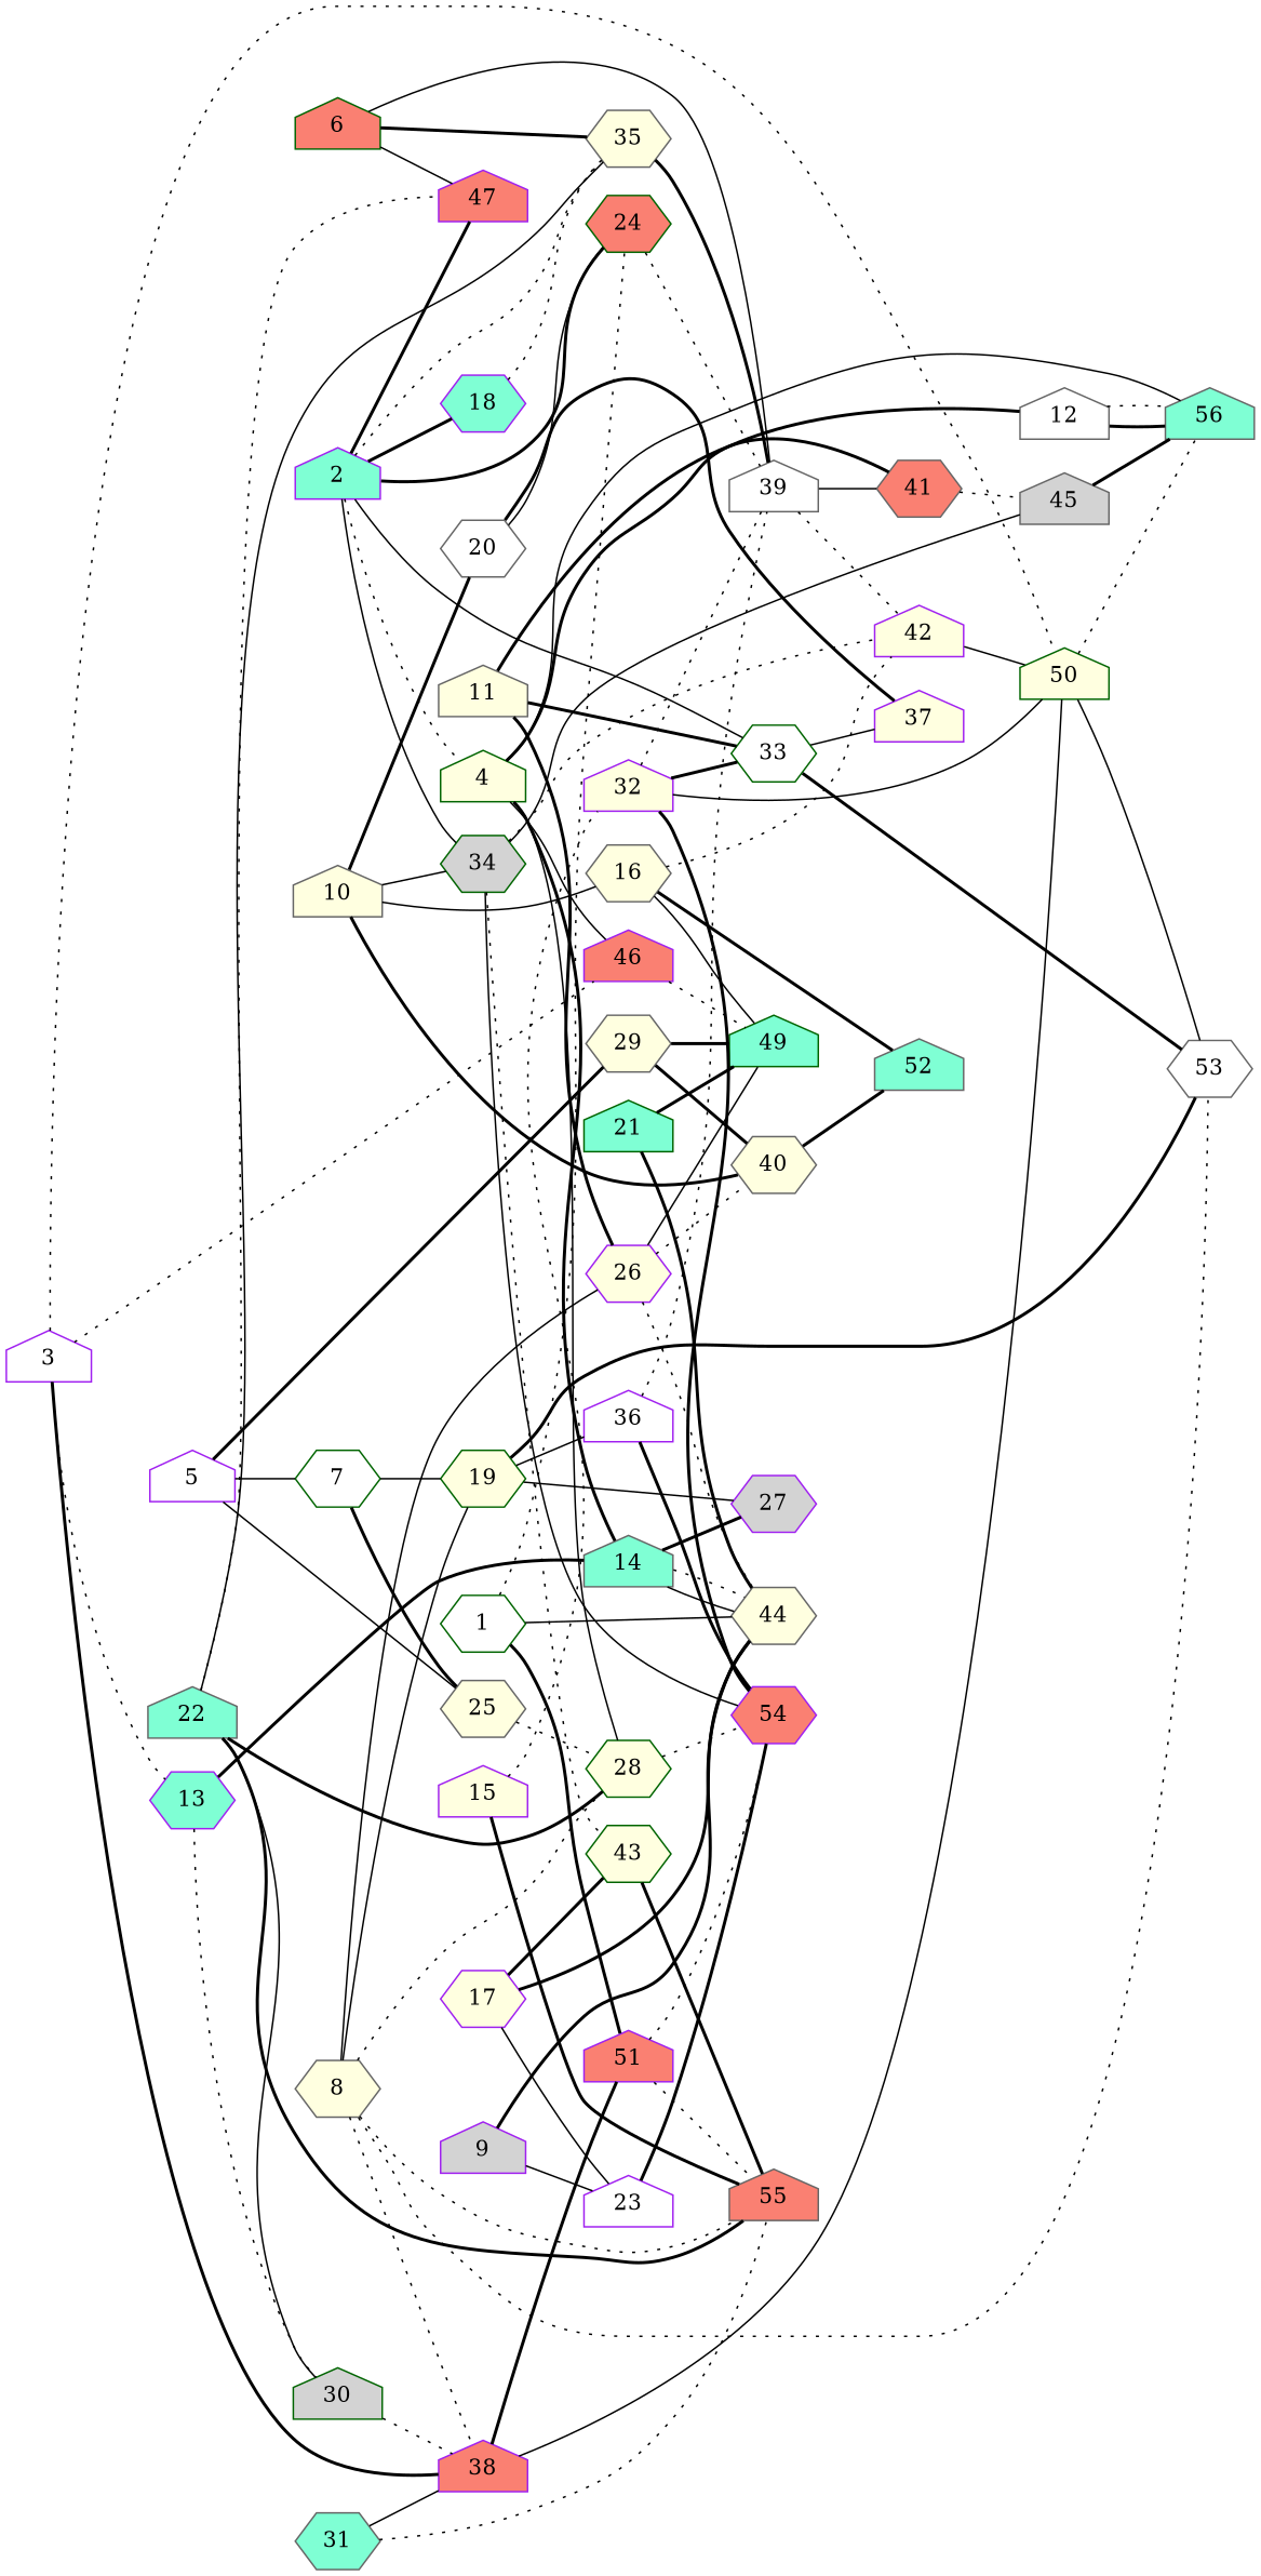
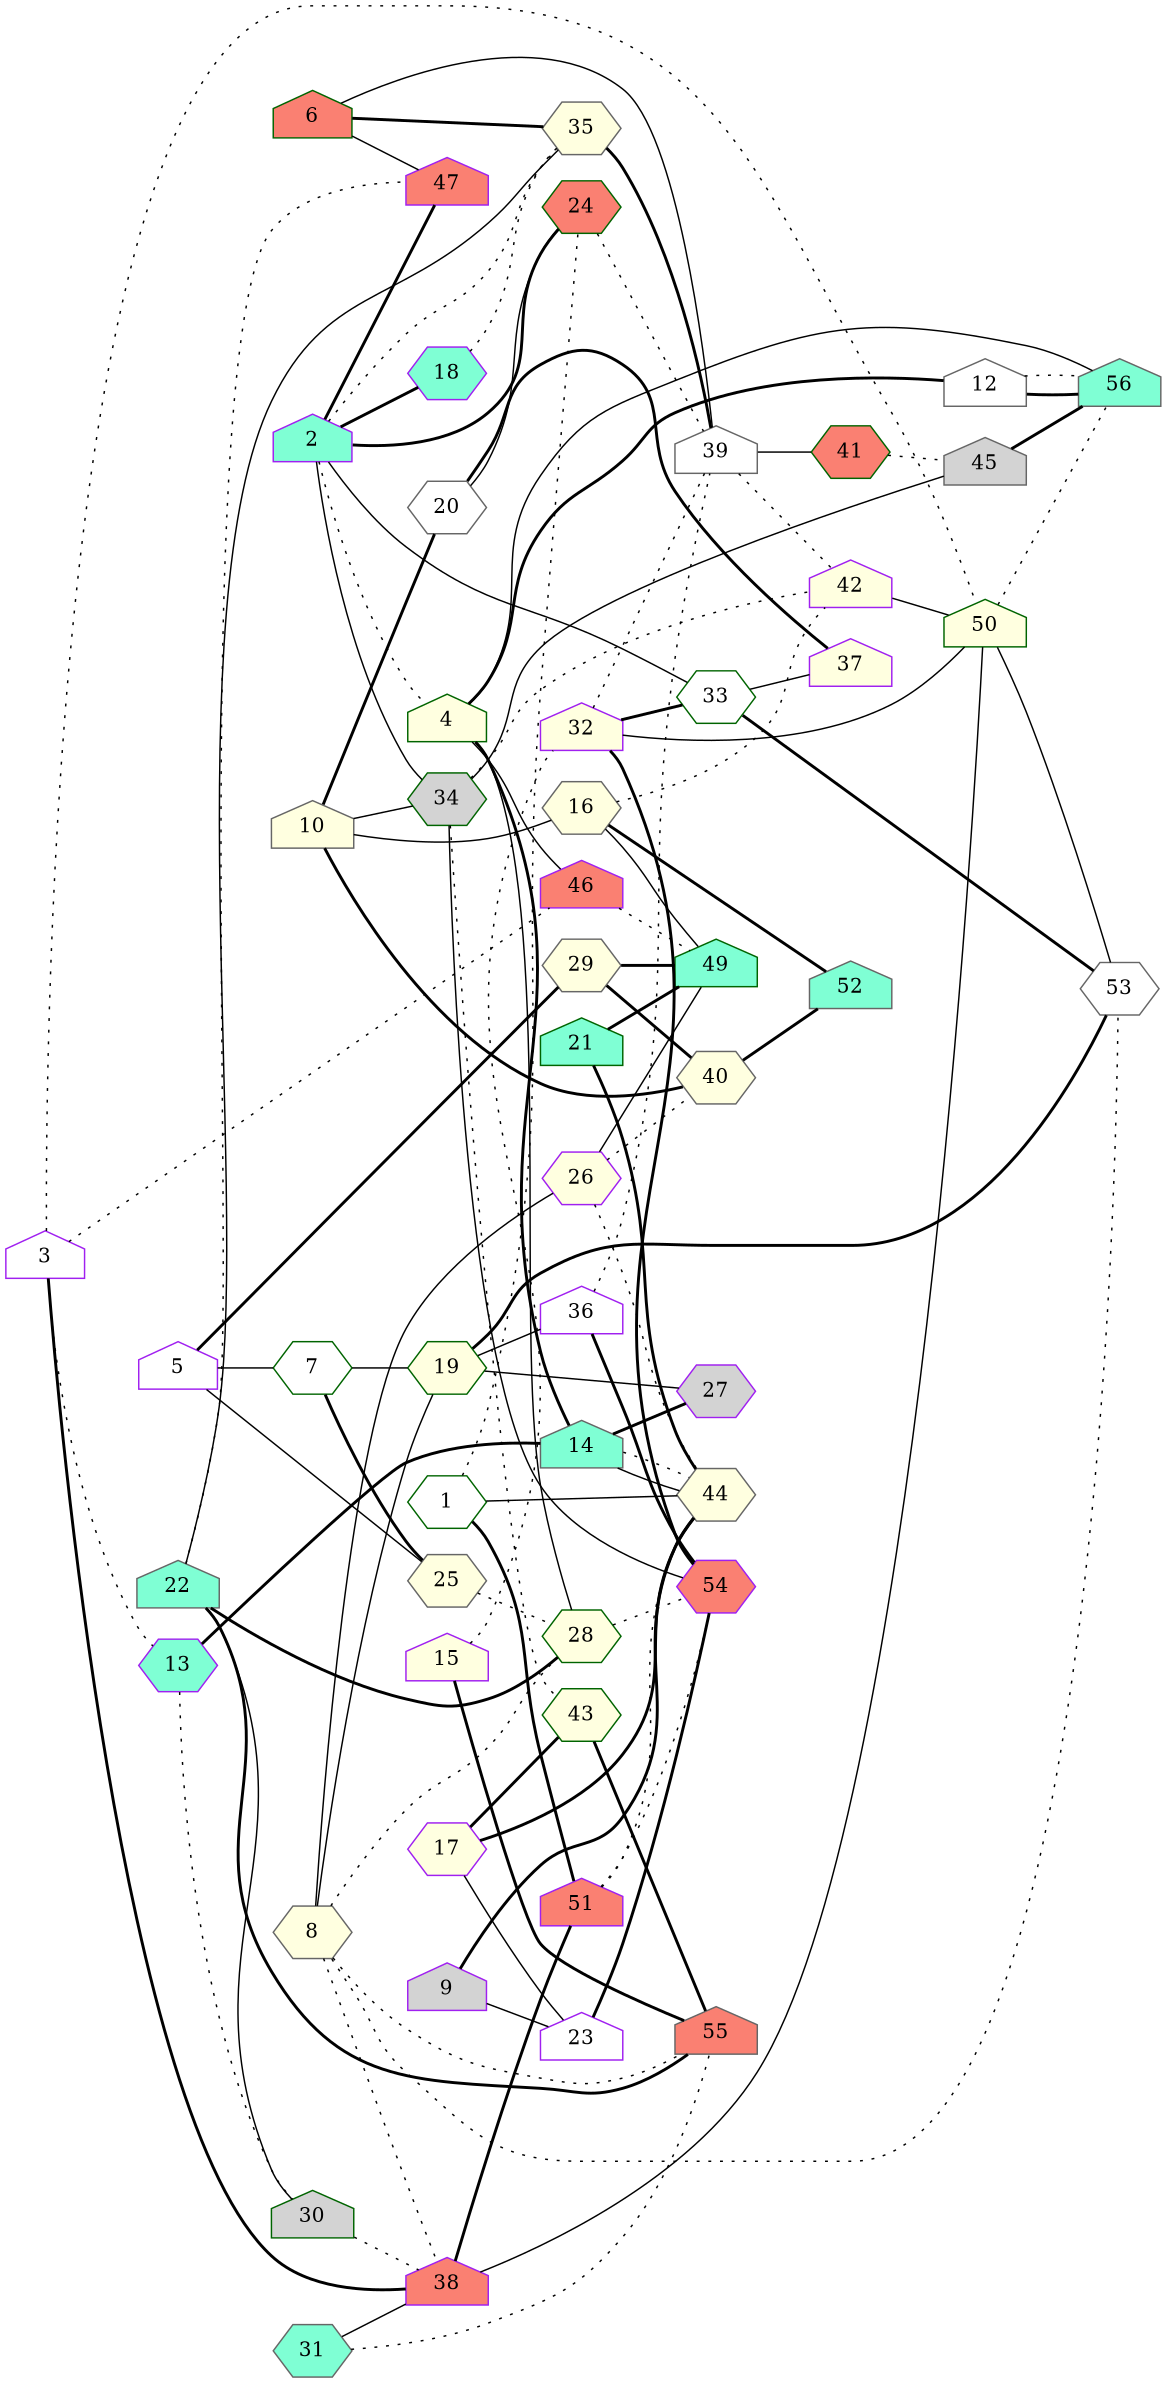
  graph {
    rankdir=LR
    node [color=gray40 fillcolor=lightyellow shape=house style=filled]
    edge [style=bold]
    1 [color=darkgreen fillcolor=white shape=hexagon]
    24 [color=darkgreen fillcolor=salmon shape=hexagon]
    44 [shape=hexagon]
    51 [color=purple fillcolor=salmon]
    39 [fillcolor=white]
    55 [fillcolor=salmon]
    54 [color=purple fillcolor=salmon shape=hexagon]
    2 [color=purple fillcolor=aquamarine]
    4 [color=darkgreen]
    18 [color=purple fillcolor=aquamarine shape=hexagon]
    33 [color=darkgreen fillcolor=white shape=hexagon]
    34 [color=darkgreen fillcolor=lightgrey shape=hexagon]
    35 [shape=hexagon]
    47 [color=purple fillcolor=salmon]
    46 [color=purple fillcolor=salmon]
    12 [fillcolor=white]
    14 [fillcolor=aquamarine]
    28 [color=darkgreen shape=hexagon]
    56 [fillcolor=aquamarine]
    53 [fillcolor=white shape=hexagon]
    37 [color=purple]
    42 [color=purple]
    43 [color=darkgreen shape=hexagon]
    45 [fillcolor=lightgrey]
    3 [color=purple fillcolor=white]
    13 [color=purple fillcolor=aquamarine shape=hexagon]
    38 [color=purple fillcolor=salmon]
    50 [color=darkgreen]
    30 [color=darkgreen fillcolor=lightgrey]
    49 [color=darkgreen fillcolor=aquamarine]
    27 [color=purple fillcolor=lightgrey shape=hexagon]
    5 [color=purple fillcolor=white]
    7 [color=darkgreen fillcolor=white shape=hexagon]
    25 [shape=hexagon]
    29 [shape=hexagon]
    19 [color=darkgreen shape=hexagon]
    40 [shape=hexagon]
    6 [color=darkgreen fillcolor=salmon]
-   41 [fillcolor=salmon shape=hexagon]
+   41 [color=darkgreen fillcolor=salmon shape=hexagon]
    36 [color=purple fillcolor=white]
    8 [shape=hexagon]
    26 [color=purple shape=hexagon]
    9 [color=purple fillcolor=lightgrey]
    23 [color=purple fillcolor=white]
    10
    16 [shape=hexagon]
    20 [fillcolor=white shape=hexagon]
    52 [fillcolor=aquamarine]
-   11
    15 [color=purple]
    32 [color=purple]
    17 [color=purple shape=hexagon]
    21 [color=darkgreen fillcolor=aquamarine]
    22 [fillcolor=aquamarine]
    31 [fillcolor=aquamarine shape=hexagon]
    1 -- 24 [style=dotted]
    1 -- 44 [style=solid]
    1 -- 51
    24 -- 39 [style=dotted]
-   51 -- 55 [style=dotted]
+   51 -- 44 [style=dotted]
    51 -- 54 [style=dotted]
    39 -- 42 [style=dotted]
    39 -- 41 [style=solid]
    2 -- 24
    2 -- 4 [style=dotted]
    2 -- 18
    2 -- 33 [style=solid]
    2 -- 34 [style=solid]
    2 -- 35 [style=dotted]
    2 -- 47
    4 -- 46 [style=solid]
    4 -- 12
    4 -- 14
    4 -- 28 [style=solid]
    4 -- 56 [style=solid]
    18 -- 35 [style=dotted]
    33 -- 53
    33 -- 37 [style=solid]
    34 -- 54 [style=solid]
    34 -- 42 [style=dotted]
    34 -- 43 [style=dotted]
    34 -- 45 [style=solid]
    35 -- 39
    46 -- 49 [style=dotted]
    12 -- 56
    12 -- 56 [style=dotted]
    14 -- 44 [style=solid]
    14 -- 44 [style=dotted]
    14 -- 27
    28 -- 54 [style=dotted]
    42 -- 50 [style=solid]
    43 -- 55
    45 -- 56
    3 -- 46 [style=dotted]
    3 -- 13 [style=dotted]
    3 -- 38
    3 -- 50 [style=dotted]
    13 -- 14
    13 -- 30 [style=dotted]
    38 -- 51
    38 -- 50 [style=solid]
    50 -- 56 [style=dotted]
    50 -- 53 [style=solid]
    30 -- 38 [style=dotted]
    5 -- 7 [style=solid]
    5 -- 25 [style=solid]
    5 -- 29
    7 -- 25
    7 -- 19 [style=solid]
    25 -- 28 [style=dotted]
    29 -- 49
    29 -- 40
    19 -- 53
    19 -- 27 [style=solid]
    19 -- 36 [style=solid]
    40 -- 52
    6 -- 39 [style=solid]
    6 -- 35
    6 -- 47 [style=solid]
    41 -- 45 [style=dotted]
    36 -- 39 [style=dotted]
    36 -- 54
    8 -- 55 [style=dotted]
    8 -- 28 [style=dotted]
    8 -- 53 [style=dotted]
    8 -- 38 [style=dotted]
    8 -- 19 [style=solid]
    8 -- 26 [style=solid]
    26 -- 44 [style=dotted]
    26 -- 49 [style=solid]
    26 -- 40 [style=dotted]
    9 -- 44
    9 -- 23 [style=solid]
    23 -- 54
    10 -- 34 [style=solid]
    10 -- 40
    10 -- 16 [style=solid]
    10 -- 20
    16 -- 42 [style=dotted]
    16 -- 49 [style=solid]
    16 -- 52
    20 -- 24 [style=solid]
    20 -- 37
-   11 -- 33
-   11 -- 41
-   11 -- 26
    15 -- 55
    15 -- 32 [style=dotted]
    32 -- 39 [style=dotted]
    32 -- 54
    32 -- 33
    32 -- 50 [style=solid]
    17 -- 44
    17 -- 43
    17 -- 23 [style=solid]
    21 -- 44
    21 -- 49
    22 -- 55
    22 -- 35 [style=solid]
    22 -- 47 [style=dotted]
    22 -- 28
    22 -- 30 [style=solid]
    31 -- 55 [style=dotted]
    31 -- 38 [style=solid]
  }
